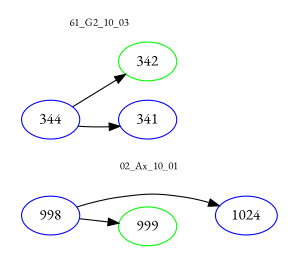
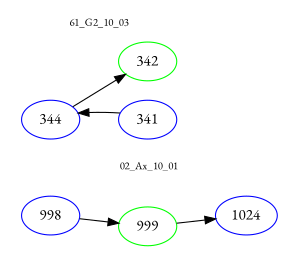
  digraph {
    fontname="EB Garamond"
    rankdir=LR
    node [color=blue fontname="EB Garamond"]
    edge [color=black fontname="EB Garamond"]
    n1 [label=998]
    n2 [color=green label=999]
    n3 [label=1024]
    n4 [label=344]
    n5 [label=341]
    n6 [color=green label=342]
    subgraph cluster_1 {
      color=white
      fontsize=10
      label="02_Ax_10_01"
      n1
      n2
      n3
    }
    subgraph cluster_2 {
      color=white
      fontsize=10
      label="61_G2_10_03"
      n4
      n5
      n6
    }
    n1 -> n2
-   n1 -> n3
-   n4 -> n5
+   n2 -> n3
+   n5 -> n4
    n4 -> n6
  }
